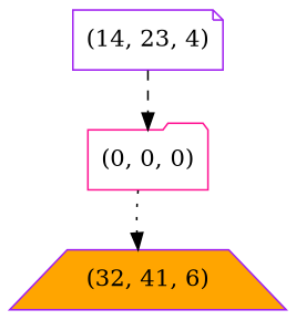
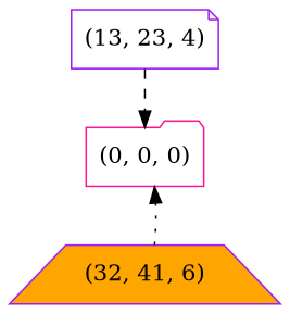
  digraph {
    node [color=purple fillcolor=white style=filled]
    "(0, 0, 0)" [color=deeppink shape=folder]
    "(32, 41, 6)" [fillcolor=orange shape=trapezium]
-   "(13, 23, 4)" [shape=note label="(14, 23, 4)"]
-   "(0, 0, 0)" -> "(32, 41, 6)" [style=dotted]
+   "(13, 23, 4)" [shape=note]
+   "(32, 41, 6)" -> "(0, 0, 0)" [style=dotted]
    "(13, 23, 4)" -> "(0, 0, 0)" [style=dashed]
  }
